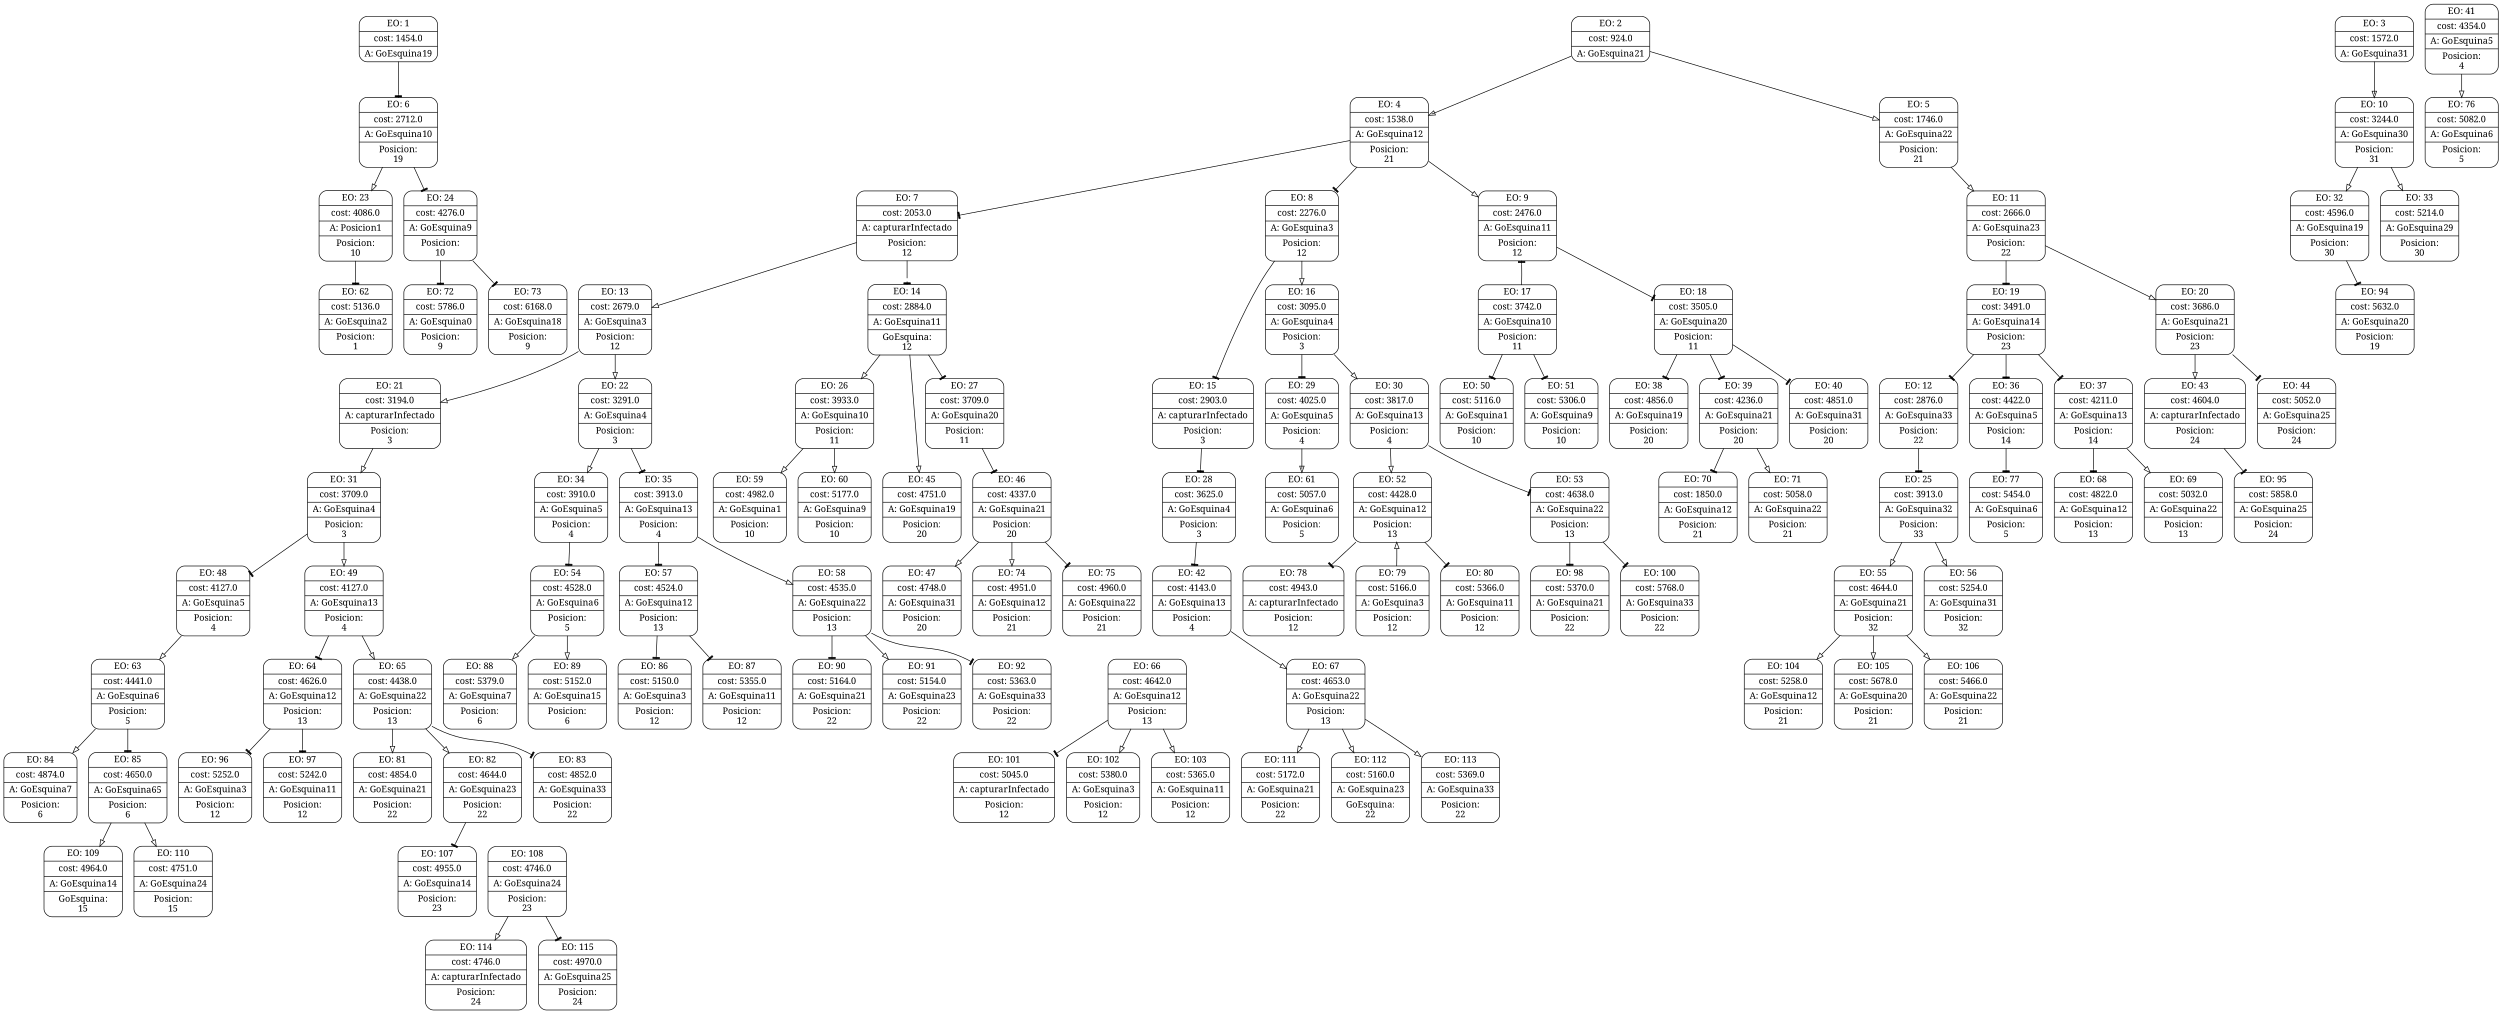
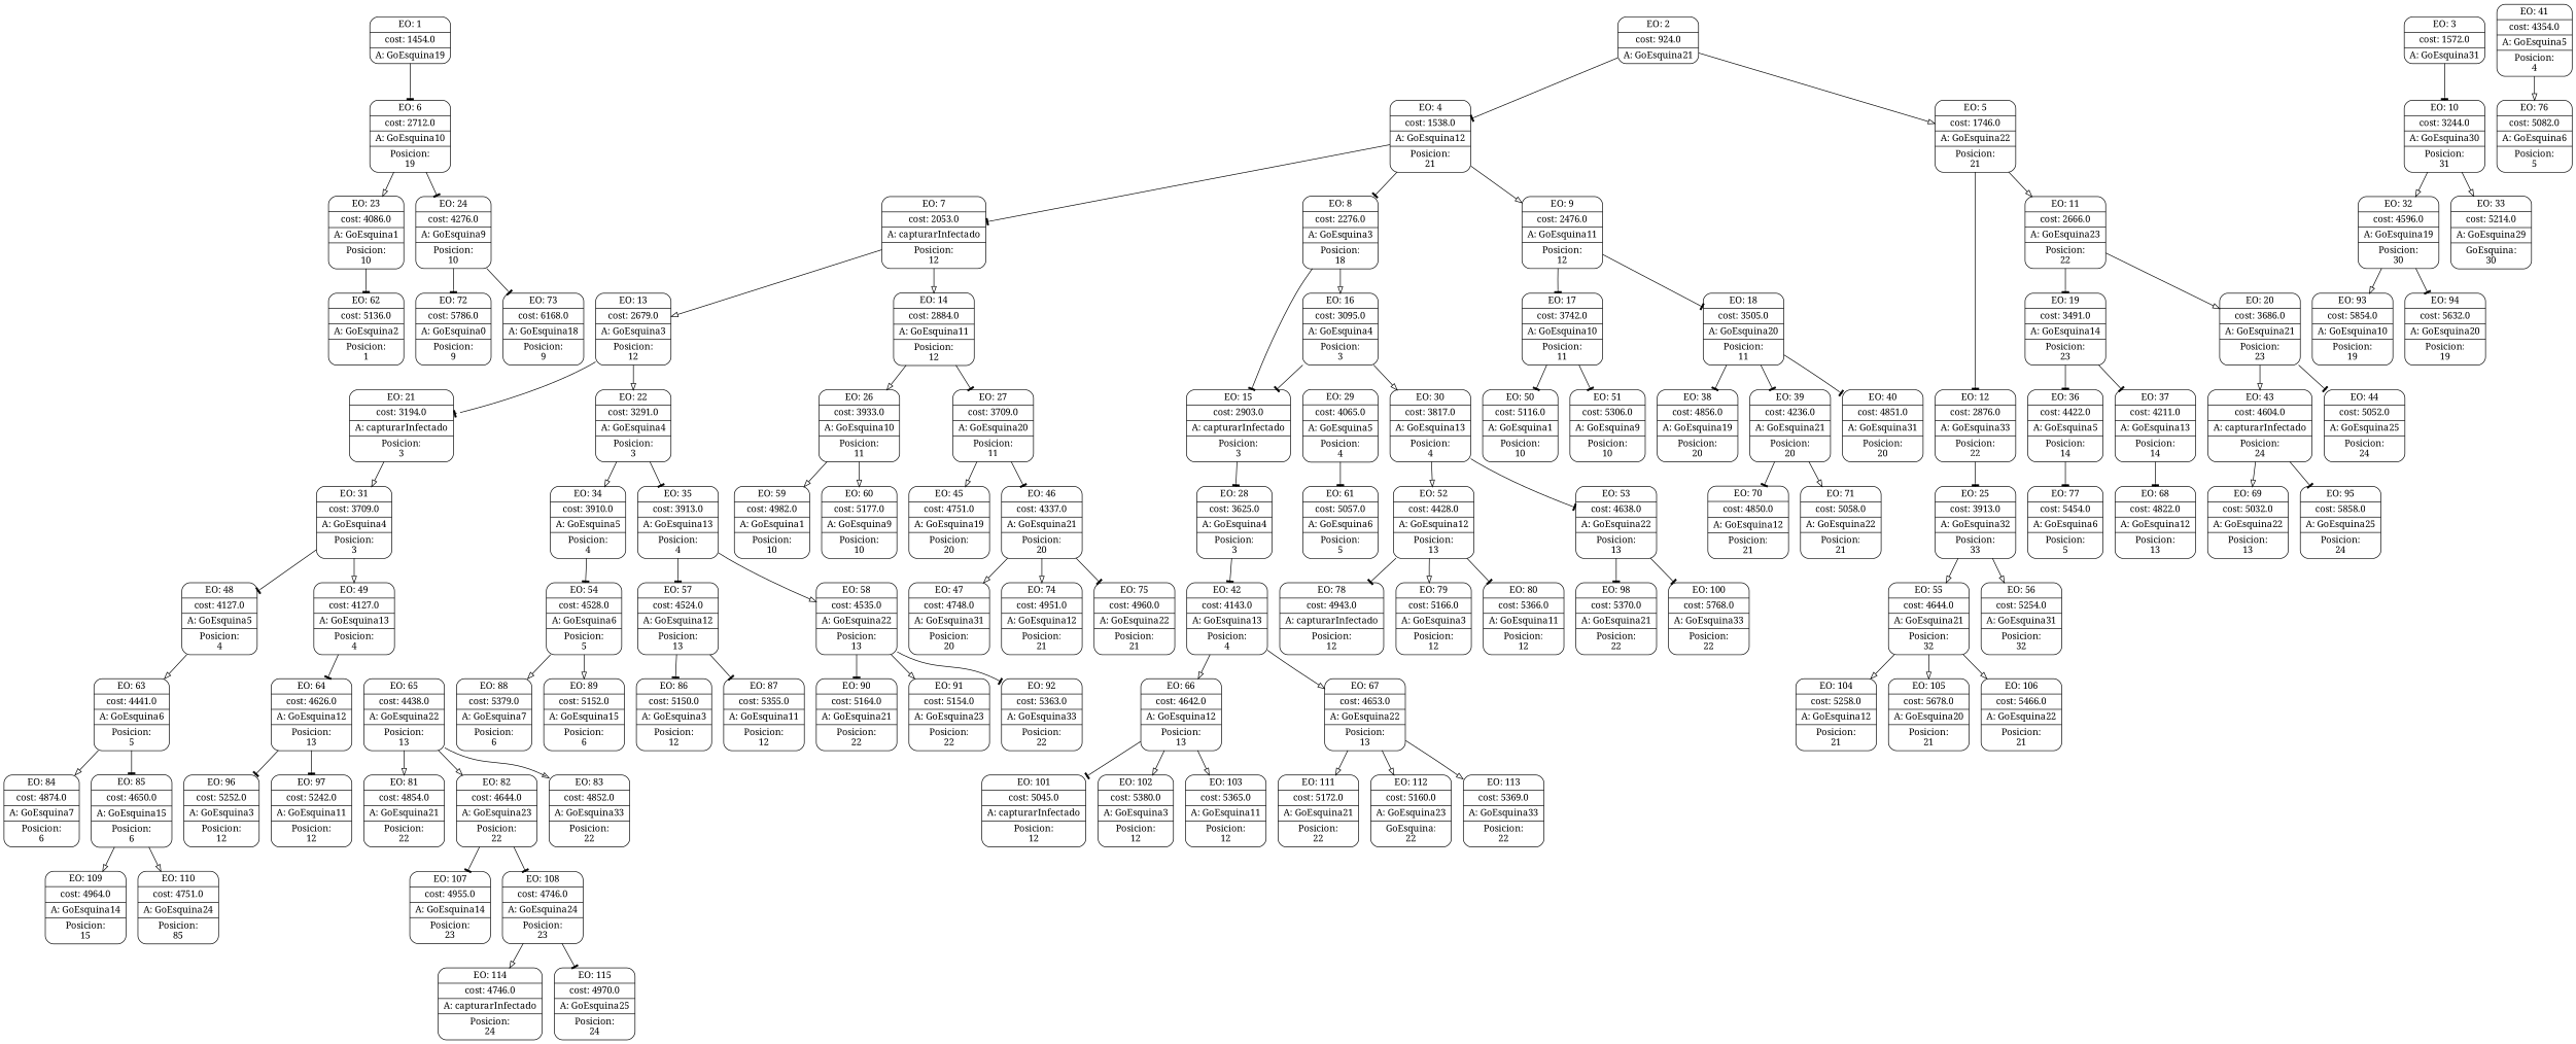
  digraph {
    fontname="Noto Serif"
    node [fontname="Noto Serif" shape=Mrecord]
    edge [arrowhead=tee fontname="Noto Serif"]
    n1 [label="{EO: 1|cost: 1454.0|A: GoEsquina19}"]
    n2 [label="{EO: 6|cost: 2712.0|A: GoEsquina10|Posicion:\n19}"]
    n3 [label="{EO: 2|cost: 924.0|A: GoEsquina21}"]
    n4 [label="{EO: 4|cost: 1538.0|A: GoEsquina12|Posicion:\n21}"]
    n5 [label="{EO: 5|cost: 1746.0|A: GoEsquina22|Posicion:\n21}"]
    n6 [label="{EO: 3|cost: 1572.0|A: GoEsquina31}"]
    n7 [label="{EO: 10|cost: 3244.0|A: GoEsquina30|Posicion:\n31}"]
-   n8 [label="{EO: 23|cost: 4086.0|A: Posicion1|Posicion:\n10}"]
+   n8 [label="{EO: 23|cost: 4086.0|A: GoEsquina1|Posicion:\n10}"]
    n9 [label="{EO: 24|cost: 4276.0|A: GoEsquina9|Posicion:\n10}"]
    n10 [label="{EO: 62|cost: 5136.0|A: GoEsquina2|Posicion:\n1}"]
    n11 [label="{EO: 72|cost: 5786.0|A: GoEsquina0|Posicion:\n9}"]
    n12 [label="{EO: 73|cost: 6168.0|A: GoEsquina18|Posicion:\n9}"]
    n13 [label="{EO: 7|cost: 2053.0|A: capturarInfectado|Posicion:\n12}"]
-   n14 [label="{EO: 8|cost: 2276.0|A: GoEsquina3|Posicion:\n12}"]
+   n14 [label="{EO: 8|cost: 2276.0|A: GoEsquina3|Posicion:\n18}"]
    n15 [label="{EO: 9|cost: 2476.0|A: GoEsquina11|Posicion:\n12}"]
    n16 [label="{EO: 11|cost: 2666.0|A: GoEsquina23|Posicion:\n22}"]
    n17 [label="{EO: 12|cost: 2876.0|A: GoEsquina33|Posicion:\n22}"]
    n18 [label="{EO: 13|cost: 2679.0|A: GoEsquina3|Posicion:\n12}"]
-   n19 [label="{EO: 14|cost: 2884.0|A: GoEsquina11|GoEsquina:\n12}"]
+   n19 [label="{EO: 14|cost: 2884.0|A: GoEsquina11|Posicion:\n12}"]
    n20 [label="{EO: 15|cost: 2903.0|A: capturarInfectado|Posicion:\n3}"]
    n21 [label="{EO: 16|cost: 3095.0|A: GoEsquina4|Posicion:\n3}"]
    n22 [label="{EO: 17|cost: 3742.0|A: GoEsquina10|Posicion:\n11}"]
    n23 [label="{EO: 18|cost: 3505.0|A: GoEsquina20|Posicion:\n11}"]
    n24 [label="{EO: 21|cost: 3194.0|A: capturarInfectado|Posicion:\n3}"]
    n25 [label="{EO: 22|cost: 3291.0|A: GoEsquina4|Posicion:\n3}"]
    n26 [label="{EO: 26|cost: 3933.0|A: GoEsquina10|Posicion:\n11}"]
    n27 [label="{EO: 27|cost: 3709.0|A: GoEsquina20|Posicion:\n11}"]
    n28 [label="{EO: 31|cost: 3709.0|A: GoEsquina4|Posicion:\n3}"]
    n29 [label="{EO: 34|cost: 3910.0|A: GoEsquina5|Posicion:\n4}"]
    n30 [label="{EO: 35|cost: 3913.0|A: GoEsquina13|Posicion:\n4}"]
    n31 [label="{EO: 48|cost: 4127.0|A: GoEsquina5|Posicion:\n4}"]
    n32 [label="{EO: 49|cost: 4127.0|A: GoEsquina13|Posicion:\n4}"]
    n33 [label="{EO: 63|cost: 4441.0|A: GoEsquina6|Posicion:\n5}"]
    n34 [label="{EO: 64|cost: 4626.0|A: GoEsquina12|Posicion:\n13}"]
    n35 [label="{EO: 65|cost: 4438.0|A: GoEsquina22|Posicion:\n13}"]
    n36 [label="{EO: 84|cost: 4874.0|A: GoEsquina7|Posicion:\n6}"]
-   n37 [label="{EO: 85|cost: 4650.0|A: GoEsquina65|Posicion:\n6}"]
-   n38 [label="{EO: 109|cost: 4964.0|A: GoEsquina14|GoEsquina:\n15}"]
-   n39 [label="{EO: 110|cost: 4751.0|A: GoEsquina24|Posicion:\n15}"]
+   n37 [label="{EO: 85|cost: 4650.0|A: GoEsquina15|Posicion:\n6}"]
+   n38 [label="{EO: 109|cost: 4964.0|A: GoEsquina14|Posicion:\n15}"]
+   n39 [label="{EO: 110|cost: 4751.0|A: GoEsquina24|Posicion:\n85}"]
    n40 [label="{EO: 96|cost: 5252.0|A: GoEsquina3|Posicion:\n12}"]
    n41 [label="{EO: 97|cost: 5242.0|A: GoEsquina11|Posicion:\n12}"]
    n42 [label="{EO: 81|cost: 4854.0|A: GoEsquina21|Posicion:\n22}"]
    n43 [label="{EO: 82|cost: 4644.0|A: GoEsquina23|Posicion:\n22}"]
    n44 [label="{EO: 83|cost: 4852.0|A: GoEsquina33|Posicion:\n22}"]
    n45 [label="{EO: 107|cost: 4955.0|A: GoEsquina14|Posicion:\n23}"]
    n46 [label="{EO: 108|cost: 4746.0|A: GoEsquina24|Posicion:\n23}"]
    n47 [label="{EO: 114|cost: 4746.0|A: capturarInfectado|Posicion:\n24}"]
    n48 [label="{EO: 115|cost: 4970.0|A: GoEsquina25|Posicion:\n24}"]
    n49 [label="{EO: 54|cost: 4528.0|A: GoEsquina6|Posicion:\n5}"]
    n50 [label="{EO: 57|cost: 4524.0|A: GoEsquina12|Posicion:\n13}"]
    n51 [label="{EO: 58|cost: 4535.0|A: GoEsquina22|Posicion:\n13}"]
    n52 [label="{EO: 88|cost: 5379.0|A: GoEsquina7|Posicion:\n6}"]
    n53 [label="{EO: 89|cost: 5152.0|A: GoEsquina15|Posicion:\n6}"]
    n54 [label="{EO: 86|cost: 5150.0|A: GoEsquina3|Posicion:\n12}"]
    n55 [label="{EO: 87|cost: 5355.0|A: GoEsquina11|Posicion:\n12}"]
    n56 [label="{EO: 90|cost: 5164.0|A: GoEsquina21|Posicion:\n22}"]
    n57 [label="{EO: 91|cost: 5154.0|A: GoEsquina23|Posicion:\n22}"]
    n58 [label="{EO: 92|cost: 5363.0|A: GoEsquina33|Posicion:\n22}"]
    n59 [label="{EO: 59|cost: 4982.0|A: GoEsquina1|Posicion:\n10}"]
    n60 [label="{EO: 60|cost: 5177.0|A: GoEsquina9|Posicion:\n10}"]
    n61 [label="{EO: 45|cost: 4751.0|A: GoEsquina19|Posicion:\n20}"]
    n62 [label="{EO: 46|cost: 4337.0|A: GoEsquina21|Posicion:\n20}"]
    n63 [label="{EO: 47|cost: 4748.0|A: GoEsquina31|Posicion:\n20}"]
    n64 [label="{EO: 74|cost: 4951.0|A: GoEsquina12|Posicion:\n21}"]
    n65 [label="{EO: 75|cost: 4960.0|A: GoEsquina22|Posicion:\n21}"]
    n66 [label="{EO: 28|cost: 3625.0|A: GoEsquina4|Posicion:\n3}"]
-   n67 [label="{EO: 29|cost: 4025.0|A: GoEsquina5|Posicion:\n4}"]
+   n67 [label="{EO: 29|cost: 4065.0|A: GoEsquina5|Posicion:\n4}"]
    n68 [label="{EO: 30|cost: 3817.0|A: GoEsquina13|Posicion:\n4}"]
    n69 [label="{EO: 42|cost: 4143.0|A: GoEsquina13|Posicion:\n4}"]
    n70 [label="{EO: 41|cost: 4354.0|A: GoEsquina5|Posicion:\n4}"]
    n71 [label="{EO: 76|cost: 5082.0|A: GoEsquina6|Posicion:\n5}"]
    n72 [label="{EO: 66|cost: 4642.0|A: GoEsquina12|Posicion:\n13}"]
    n73 [label="{EO: 67|cost: 4653.0|A: GoEsquina22|Posicion:\n13}"]
    n74 [label="{EO: 101|cost: 5045.0|A: capturarInfectado|Posicion:\n12}"]
    n75 [label="{EO: 102|cost: 5380.0|A: GoEsquina3|Posicion:\n12}"]
    n76 [label="{EO: 103|cost: 5365.0|A: GoEsquina11|Posicion:\n12}"]
    n77 [label="{EO: 111|cost: 5172.0|A: GoEsquina21|Posicion:\n22}"]
    n78 [label="{EO: 112|cost: 5160.0|A: GoEsquina23|GoEsquina:\n22}"]
    n79 [label="{EO: 113|cost: 5369.0|A: GoEsquina33|Posicion:\n22}"]
    n80 [label="{EO: 61|cost: 5057.0|A: GoEsquina6|Posicion:\n5}"]
    n81 [label="{EO: 52|cost: 4428.0|A: GoEsquina12|Posicion:\n13}"]
    n82 [label="{EO: 53|cost: 4638.0|A: GoEsquina22|Posicion:\n13}"]
    n83 [label="{EO: 78|cost: 4943.0|A: capturarInfectado|Posicion:\n12}"]
    n84 [label="{EO: 79|cost: 5166.0|A: GoEsquina3|Posicion:\n12}"]
    n85 [label="{EO: 80|cost: 5366.0|A: GoEsquina11|Posicion:\n12}"]
    n86 [label="{EO: 98|cost: 5370.0|A: GoEsquina21|Posicion:\n22}"]
    n87 [label="{EO: 100|cost: 5768.0|A: GoEsquina33|Posicion:\n22}"]
    n88 [label="{EO: 50|cost: 5116.0|A: GoEsquina1|Posicion:\n10}"]
    n89 [label="{EO: 51|cost: 5306.0|A: GoEsquina9|Posicion:\n10}"]
    n90 [label="{EO: 38|cost: 4856.0|A: GoEsquina19|Posicion:\n20}"]
    n91 [label="{EO: 39|cost: 4236.0|A: GoEsquina21|Posicion:\n20}"]
    n92 [label="{EO: 40|cost: 4851.0|A: GoEsquina31|Posicion:\n20}"]
-   n93 [label="{EO: 70|cost: 1850.0|A: GoEsquina12|Posicion:\n21}"]
+   n93 [label="{EO: 70|cost: 4850.0|A: GoEsquina12|Posicion:\n21}"]
    n94 [label="{EO: 71|cost: 5058.0|A: GoEsquina22|Posicion:\n21}"]
    n95 [label="{EO: 19|cost: 3491.0|A: GoEsquina14|Posicion:\n23}"]
    n96 [label="{EO: 20|cost: 3686.0|A: GoEsquina21|Posicion:\n23}"]
    n97 [label="{EO: 25|cost: 3913.0|A: GoEsquina32|Posicion:\n33}"]
    n98 [label="{EO: 36|cost: 4422.0|A: GoEsquina5|Posicion:\n14}"]
    n99 [label="{EO: 37|cost: 4211.0|A: GoEsquina13|Posicion:\n14}"]
    n100 [label="{EO: 43|cost: 4604.0|A: capturarInfectado|Posicion:\n24}"]
    n101 [label="{EO: 44|cost: 5052.0|A: GoEsquina25|Posicion:\n24}"]
    n102 [label="{EO: 77|cost: 5454.0|A: GoEsquina6|Posicion:\n5}"]
    n103 [label="{EO: 68|cost: 4822.0|A: GoEsquina12|Posicion:\n13}"]
    n104 [label="{EO: 69|cost: 5032.0|A: GoEsquina22|Posicion:\n13}"]
    n105 [label="{EO: 95|cost: 5858.0|A: GoEsquina25|Posicion:\n24}"]
    n106 [label="{EO: 55|cost: 4644.0|A: GoEsquina21|Posicion:\n32}"]
    n107 [label="{EO: 56|cost: 5254.0|A: GoEsquina31|Posicion:\n32}"]
    n108 [label="{EO: 104|cost: 5258.0|A: GoEsquina12|Posicion:\n21}"]
    n109 [label="{EO: 105|cost: 5678.0|A: GoEsquina20|Posicion:\n21}"]
    n110 [label="{EO: 106|cost: 5466.0|A: GoEsquina22|Posicion:\n21}"]
    n111 [label="{EO: 32|cost: 4596.0|A: GoEsquina19|Posicion:\n30}"]
-   n112 [label="{EO: 33|cost: 5214.0|A: GoEsquina29|Posicion:\n30}"]
+   n112 [label="{EO: 33|cost: 5214.0|A: GoEsquina29|GoEsquina:\n30}"]
+   n113 [label="{EO: 93|cost: 5854.0|A: GoEsquina10|Posicion:\n19}"]
    n114 [label="{EO: 94|cost: 5632.0|A: GoEsquina20|Posicion:\n19}"]
    n1 -> n2
    n2 -> n8 [arrowhead=onormal]
    n2 -> n9
-   n3 -> n4 [arrowhead=onormal]
+   n3 -> n4
    n3 -> n5 [arrowhead=onormal]
    n4 -> n13
    n4 -> n14
    n4 -> n15 [arrowhead=onormal]
    n5 -> n16 [arrowhead=onormal]
-   n95 -> n17
-   n6 -> n7 [arrowhead=onormal]
+   n5 -> n17
+   n6 -> n7
    n7 -> n111 [arrowhead=onormal]
    n7 -> n112 [arrowhead=onormal]
    n8 -> n10
    n9 -> n11
    n9 -> n12
    n13 -> n18 [arrowhead=onormal]
-   n13 -> n19
+   n13 -> n19 [arrowhead=onormal]
    n14 -> n20
    n14 -> n21 [arrowhead=onormal]
-   n22 -> n15
+   n15 -> n22
    n15 -> n23
    n16 -> n95
    n16 -> n96 [arrowhead=onormal]
    n17 -> n97
-   n18 -> n24 [arrowhead=onormal]
+   n18 -> n24
    n18 -> n25 [arrowhead=onormal]
    n19 -> n26 [arrowhead=onormal]
    n19 -> n27
    n20 -> n66
-   n21 -> n67
+   n21 -> n20
    n21 -> n68 [arrowhead=onormal]
    n22 -> n88
    n22 -> n89
    n23 -> n90
    n23 -> n91
    n23 -> n92
    n24 -> n28 [arrowhead=onormal]
    n25 -> n29 [arrowhead=onormal]
    n25 -> n30
    n26 -> n59 [arrowhead=onormal]
    n26 -> n60 [arrowhead=onormal]
-   n19 -> n61 [arrowhead=onormal]
+   n27 -> n61 [arrowhead=onormal]
    n27 -> n62
    n28 -> n31
    n28 -> n32 [arrowhead=onormal]
    n29 -> n49
    n30 -> n50
    n30 -> n51 [arrowhead=onormal]
    n31 -> n33 [arrowhead=onormal]
    n32 -> n34
-   n32 -> n35 [arrowhead=onormal]
    n33 -> n36 [arrowhead=onormal]
    n33 -> n37
    n34 -> n40
    n34 -> n41
    n35 -> n42 [arrowhead=onormal]
    n35 -> n43 [arrowhead=onormal]
-   n35 -> n44
+   n35 -> n44 [arrowhead=onormal]
    n37 -> n38 [arrowhead=onormal]
    n37 -> n39 [arrowhead=onormal]
    n43 -> n45
+   n43 -> n46
    n46 -> n47 [arrowhead=onormal]
    n46 -> n48
    n49 -> n52 [arrowhead=onormal]
    n49 -> n53 [arrowhead=onormal]
    n50 -> n54
    n50 -> n55
    n51 -> n56
    n51 -> n57 [arrowhead=onormal]
    n51 -> n58
    n62 -> n63 [arrowhead=onormal]
    n62 -> n64 [arrowhead=onormal]
    n62 -> n65
    n66 -> n69
-   n67 -> n80 [arrowhead=onormal]
+   n67 -> n80
    n68 -> n81 [arrowhead=onormal]
    n68 -> n82
+   n69 -> n72 [arrowhead=onormal]
    n69 -> n73 [arrowhead=onormal]
    n70 -> n71 [arrowhead=onormal]
    n72 -> n74
    n72 -> n75 [arrowhead=onormal]
    n72 -> n76 [arrowhead=onormal]
    n73 -> n77 [arrowhead=onormal]
    n73 -> n78 [arrowhead=onormal]
    n73 -> n79 [arrowhead=onormal]
    n81 -> n83
-   n84 -> n81 [arrowhead=onormal]
+   n81 -> n84 [arrowhead=onormal]
    n81 -> n85
    n82 -> n86
    n82 -> n87
    n91 -> n93
    n91 -> n94 [arrowhead=onormal]
    n95 -> n98
    n95 -> n99
    n96 -> n100 [arrowhead=onormal]
    n96 -> n101
    n97 -> n106 [arrowhead=onormal]
    n97 -> n107 [arrowhead=onormal]
    n98 -> n102
    n99 -> n103
-   n99 -> n104 [arrowhead=onormal]
+   n100 -> n104 [arrowhead=onormal]
    n100 -> n105
    n106 -> n108 [arrowhead=onormal]
    n106 -> n109 [arrowhead=onormal]
    n106 -> n110 [arrowhead=onormal]
+   n111 -> n113 [arrowhead=onormal]
    n111 -> n114
  }
